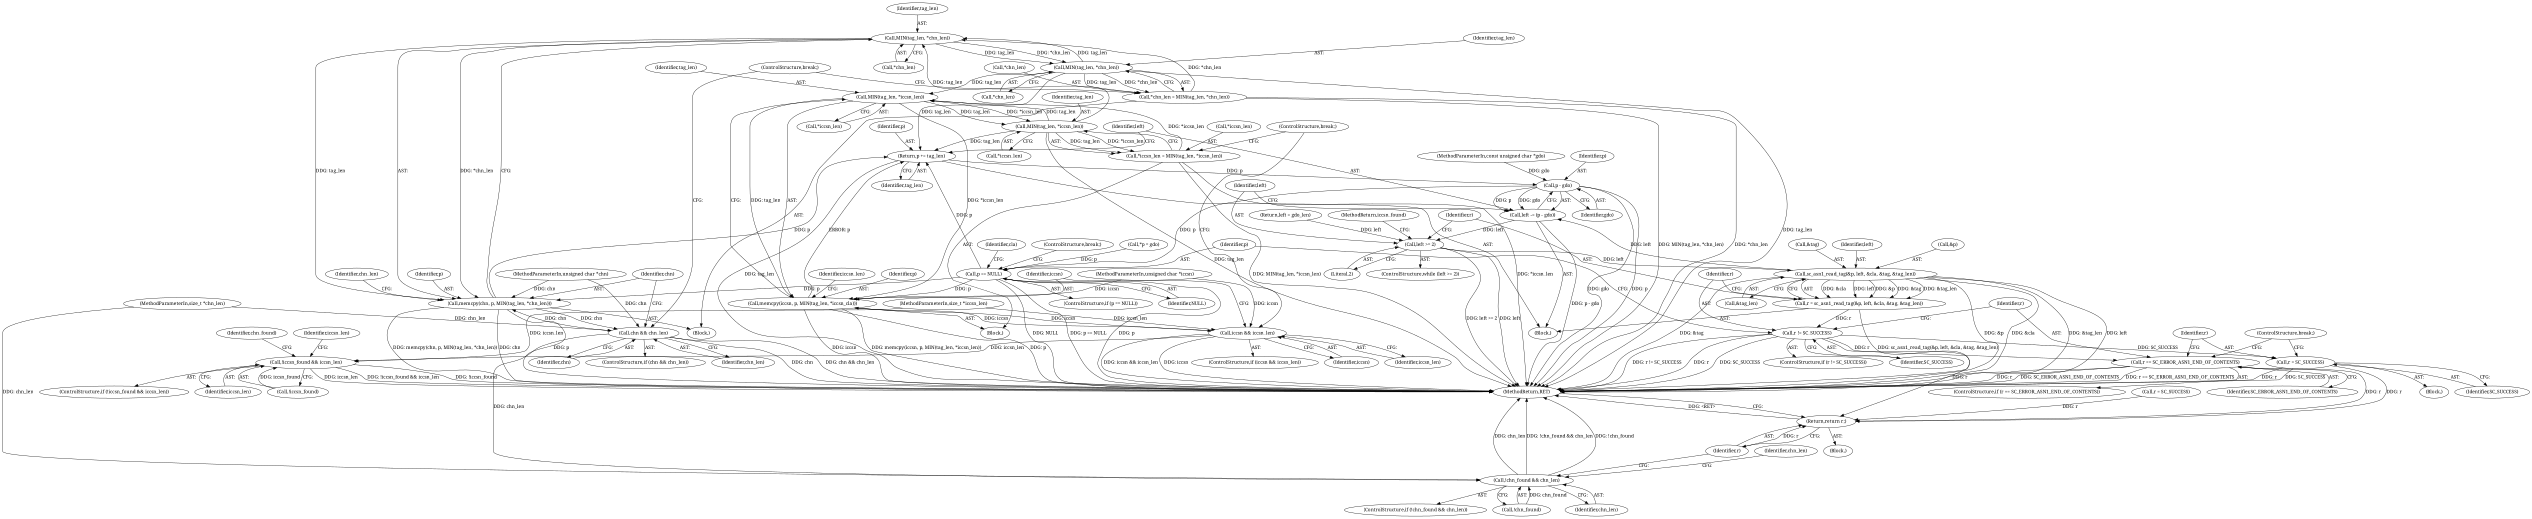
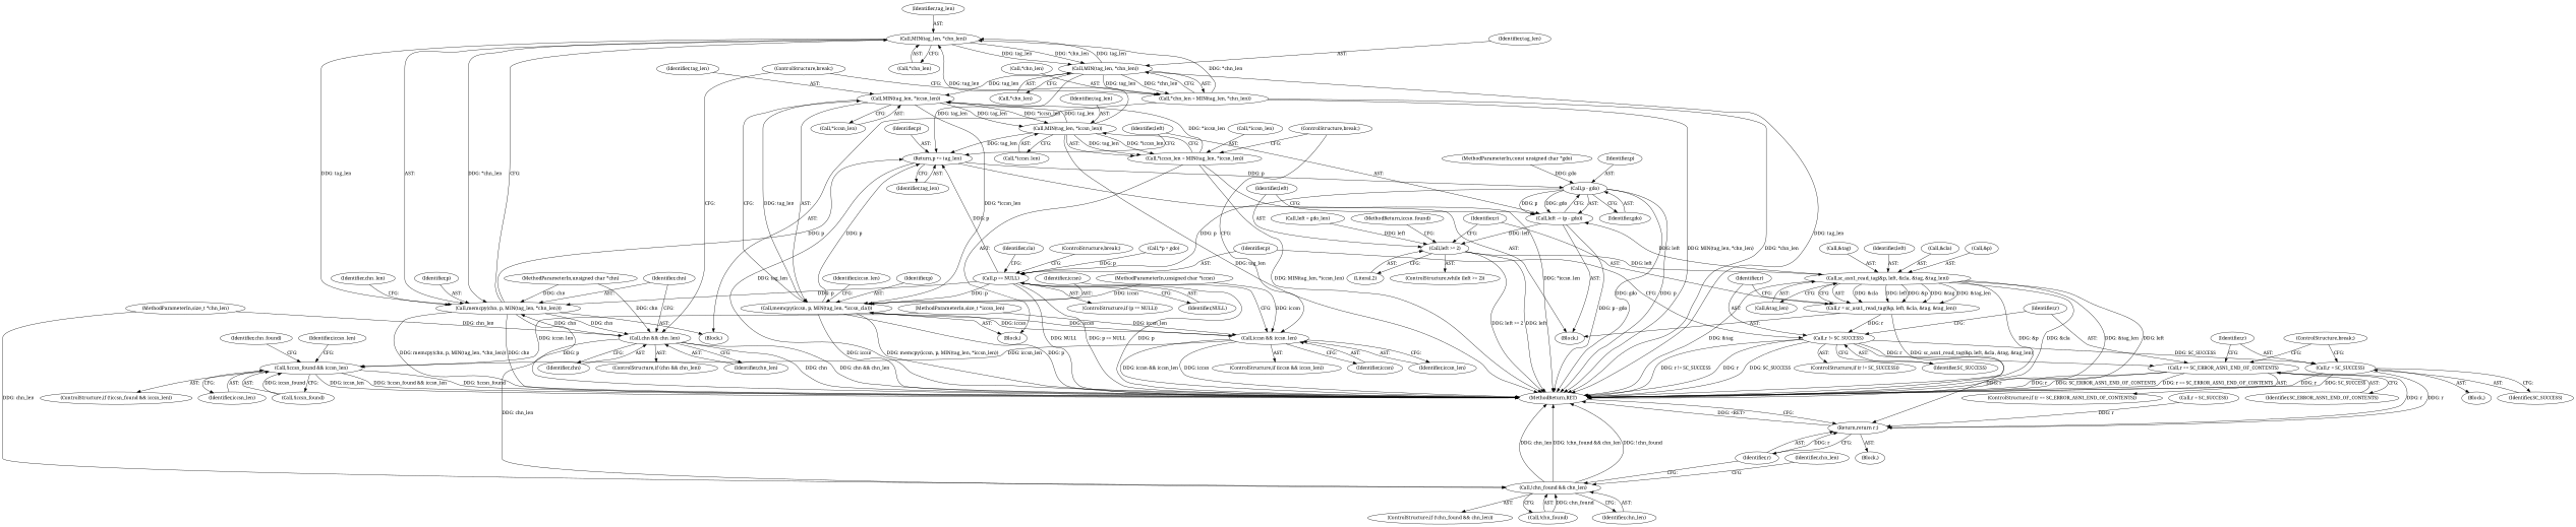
  digraph {
    fontname="Noto Serif"
    node [fontname="Noto Serif"]
    edge [fontname="Noto Serif"]
    n1 [label="(Call,MIN(tag_len, *chn_len))"]
    n2 [label="(Call,MIN(tag_len, *chn_len))"]
    n3 [label="(Call,memcpy(chn, p, MIN(tag_len, *chn_len)))"]
    n4 [label="(Call,*chn_len)"]
    n5 [label="(Call,MIN(tag_len, *iccsn_len))"]
    n6 [label="(Call,*chn_len = MIN(tag_len, *chn_len))"]
    n7 [label="(Return,p += tag_len)"]
    n8 [label="(Call,*chn_len)"]
    n9 [label="(MethodReturn,RET)"]
    n10 [label="(Block,)"]
    n11 [label="(Call,chn && chn_len)"]
    n12 [label="(Call,MIN(tag_len, *iccsn_len))"]
    n13 [label="(Call,memcpy(iccsn, p, MIN(tag_len, *iccsn_cla)))"]
    n14 [label="(Call,*iccsn_len)"]
    n15 [label="(Call,p - gdo)"]
    n16 [label="(Block,)"]
    n17 [label="(Identifier,tag_len)"]
    n18 [label="(Return,return r;)"]
    n19 [label="(Call,*iccsn_len = MIN(tag_len, *iccsn_len))"]
    n20 [label="(Call,*iccsn_len)"]
    n21 [label="(Block,)"]
    n22 [label="(Call,iccsn && iccsn_len)"]
    n23 [label="(Call,!chn_found && chn_len)"]
    n24 [label="(Identifier,chn)"]
    n25 [label="(ControlStructure,if (chn && chn_len))"]
    n26 [label="(Identifier,chn_len)"]
    n27 [label="(ControlStructure,if (!chn_found && chn_len))"]
    n28 [label="(Call,!chn_found)"]
    n29 [label="(Identifier,chn_len)"]
    n30 [label="(Call,p == NULL)"]
    n31 [label="(Call,left -= (p - gdo))"]
    n32 [label="(Identifier,gdo)"]
    n33 [label="(ControlStructure,if (p == NULL))"]
    n34 [label="(Identifier,NULL)"]
    n35 [label="(Call,left >= 2)"]
    n36 [label="(Call,!iccsn_found && iccsn_len)"]
    n37 [label="(Identifier,iccsn_len)"]
    n38 [label="(Identifier,iccsn)"]
    n39 [label="(ControlStructure,if (iccsn && iccsn_len))"]
    n40 [label="(Identifier,iccsn_len)"]
    n41 [label="(Call,!iccsn_found)"]
    n42 [label="(ControlStructure,if (!iccsn_found && iccsn_len))"]
    n43 [label="(Call,sc_asn1_read_tag(&p, left, &cla, &tag, &tag_len))"]
    n44 [label="(Literal,2)"]
    n45 [label="(ControlStructure,while (left >= 2))"]
    n46 [label="(Call,r = sc_asn1_read_tag(&p, left, &cla, &tag, &tag_len))"]
    n47 [label="(Call,&tag_len)"]
    n48 [label="(Call,r != SC_SUCCESS)"]
    n49 [label="(Call,r == SC_ERROR_ASN1_END_OF_CONTENTS)"]
    n50 [label="(Call,r = SC_SUCCESS)"]
    n51 [label="(ControlStructure,if (r != SC_SUCCESS))"]
    n52 [label="(Identifier,SC_SUCCESS)"]
    n53 [label="(Identifier,SC_ERROR_ASN1_END_OF_CONTENTS)"]
    n54 [label="(ControlStructure,if (r == SC_ERROR_ASN1_END_OF_CONTENTS))"]
    n55 [label="(Block,)"]
    n56 [label="(Identifier,r)"]
    n57 [label="(Identifier,SC_SUCCESS)"]
    n58 [label="(Block,)"]
    n59 [label="(Identifier,tag_len)"]
    n60 [label="(Identifier,iccsn)"]
    n61 [label="(Call,*chn_len)"]
    n62 [label="(MethodParameterIn,unsigned char *iccsn)"]
    n63 [label="(Identifier,p)"]
    n64 [label="(Identifier,p)"]
    n65 [label="(Identifier,cla)"]
    n66 [label="(Identifier,left)"]
    n67 [label="(Identifier,left)"]
    n68 [label="(Identifier,chn_len)"]
    n69 [label="(Identifier,p)"]
    n70 [label="(Identifier,left)"]
-   n71 [label="(Return,left = gdo_len)"]
+   n71 [label="(Call,left = gdo_len)"]
    n72 [label="(Identifier,iccsn_len)"]
    n73 [label="(Identifier,chn_found)"]
    n74 [label="(Call,r = SC_SUCCESS)"]
    n75 [label="(MethodParameterIn,size_t *chn_len)"]
    n76 [label="(Identifier,tag_len)"]
    n77 [label="(ControlStructure,break;)"]
+   n78 [label="(Call,&cla)"]
    n79 [label="(ControlStructure,break;)"]
    n80 [label="(Identifier,r)"]
    n81 [label="(Identifier,r)"]
    n82 [label="(ControlStructure,break;)"]
    n83 [label="(Identifier,chn_len)"]
    n84 [label="(MethodParameterIn,const unsigned char *gdo)"]
    n85 [label="(Identifier,r)"]
    n86 [label="(Call,*p = gdo)"]
    n87 [label="(MethodParameterIn,unsigned char *chn)"]
    n88 [label="(Identifier,chn)"]
    n89 [label="(MethodReturn,iccsn_found)"]
    n90 [label="(Identifier,iccsn_len)"]
    n91 [label="(Identifier,r)"]
    n92 [label="(Identifier,p)"]
    n93 [label="(ControlStructure,break;)"]
    n94 [label="(Call,*iccsn_len)"]
    n95 [label="(Call,&p)"]
    n96 [label="(MethodParameterIn,size_t *iccsn_len)"]
    n97 [label="(Identifier,tag_len)"]
    n98 [label="(Identifier,tag_len)"]
    n99 [label="(Call,&tag)"]
    n100 [label="(Identifier,p)"]
    n1 -> n2 [label="DDG: tag_len"]
    n1 -> n2 [label="DDG: *chn_len"]
    n1 -> n3 [label="AST: "]
    n1 -> n3 [label="DDG: tag_len"]
    n1 -> n3 [label="DDG: *chn_len"]
    n1 -> n4 [label="CFG: "]
    n2 -> n1 [label="DDG: tag_len"]
    n2 -> n5 [label="DDG: tag_len"]
    n2 -> n6 [label="AST: "]
    n2 -> n6 [label="DDG: tag_len"]
    n2 -> n6 [label="DDG: *chn_len"]
    n2 -> n7 [label="DDG: tag_len"]
    n2 -> n8 [label="CFG: "]
    n2 -> n9 [label="DDG: tag_len"]
    n3 -> n1 [label="CFG: "]
    n3 -> n7 [label="DDG: p"]
    n3 -> n9 [label="DDG: chn"]
    n3 -> n9 [label="DDG: p"]
    n3 -> n9 [label="DDG: memcpy(chn, p, MIN(tag_len, *chn_len))"]
    n3 -> n10 [label="AST: "]
    n3 -> n11 [label="DDG: chn"]
    n4 -> n1 [label="AST: "]
    n5 -> n12 [label="DDG: tag_len"]
    n5 -> n12 [label="DDG: *iccsn_len"]
    n5 -> n13 [label="AST: "]
    n5 -> n13 [label="DDG: tag_len"]
    n5 -> n13 [label="DDG: *iccsn_len"]
    n5 -> n14 [label="CFG: "]
    n6 -> n1 [label="DDG: *chn_len"]
    n6 -> n2 [label="CFG: "]
    n6 -> n9 [label="DDG: MIN(tag_len, *chn_len)"]
    n6 -> n9 [label="DDG: *chn_len"]
    n6 -> n10 [label="AST: "]
    n7 -> n9 [label="DDG: tag_len"]
    n7 -> n15 [label="DDG: p"]
    n7 -> n16 [label="AST: "]
    n7 -> n17 [label="CFG: "]
    n8 -> n2 [label="AST: "]
    n9 -> n18 [label="CFG: "]
    n11 -> n3 [label="DDG: chn"]
    n11 -> n9 [label="DDG: chn"]
    n11 -> n9 [label="DDG: chn && chn_len"]
    n11 -> n23 [label="DDG: chn_len"]
    n11 -> n24 [label="CFG: "]
    n11 -> n25 [label="AST: "]
    n11 -> n26 [label="CFG: "]
    n12 -> n1 [label="DDG: tag_len"]
    n12 -> n5 [label="DDG: tag_len"]
    n12 -> n7 [label="DDG: tag_len"]
    n12 -> n9 [label="DDG: tag_len"]
    n12 -> n19 [label="AST: "]
    n12 -> n19 [label="DDG: tag_len"]
    n12 -> n19 [label="DDG: *iccsn_len"]
    n12 -> n20 [label="CFG: "]
    n13 -> n5 [label="CFG: "]
-   n13 -> n7 [label="ERROR: p"]
+   n13 -> n7 [label="DDG: p"]
    n13 -> n9 [label="DDG: iccsn"]
    n13 -> n9 [label="DDG: memcpy(iccsn, p, MIN(tag_len, *iccsn_len))"]
    n13 -> n9 [label="DDG: p"]
    n13 -> n21 [label="AST: "]
    n13 -> n22 [label="DDG: iccsn"]
    n14 -> n5 [label="AST: "]
    n15 -> n9 [label="DDG: gdo"]
    n15 -> n9 [label="DDG: p"]
    n15 -> n30 [label="DDG: p"]
    n15 -> n31 [label="AST: "]
    n15 -> n31 [label="DDG: p"]
    n15 -> n31 [label="DDG: gdo"]
    n15 -> n32 [label="CFG: "]
    n17 -> n7 [label="AST: "]
    n18 -> n9 [label="DDG: <RET>"]
    n18 -> n55 [label="AST: "]
    n18 -> n56 [label="CFG: "]
    n19 -> n5 [label="DDG: *iccsn_len"]
    n19 -> n9 [label="DDG: *iccsn_len"]
    n19 -> n9 [label="DDG: MIN(tag_len, *iccsn_len)"]
    n19 -> n12 [label="CFG: "]
    n19 -> n21 [label="AST: "]
    n20 -> n12 [label="AST: "]
    n22 -> n9 [label="DDG: iccsn"]
    n22 -> n9 [label="DDG: iccsn && iccsn_len"]
    n22 -> n13 [label="DDG: iccsn"]
    n22 -> n36 [label="DDG: iccsn_len"]
    n22 -> n37 [label="CFG: "]
    n22 -> n38 [label="CFG: "]
    n22 -> n39 [label="AST: "]
    n23 -> n9 [label="DDG: !chn_found && chn_len"]
    n23 -> n9 [label="DDG: !chn_found"]
    n23 -> n9 [label="DDG: chn_len"]
    n23 -> n27 [label="AST: "]
    n23 -> n28 [label="CFG: "]
    n23 -> n29 [label="CFG: "]
    n24 -> n11 [label="AST: "]
    n26 -> n11 [label="AST: "]
    n28 -> n23 [label="AST: "]
    n28 -> n23 [label="DDG: chn_found"]
    n29 -> n23 [label="AST: "]
    n30 -> n3 [label="DDG: p"]
    n30 -> n7 [label="DDG: p"]
    n30 -> n9 [label="DDG: p"]
    n30 -> n9 [label="DDG: NULL"]
    n30 -> n9 [label="DDG: p == NULL"]
    n30 -> n13 [label="DDG: p"]
    n30 -> n33 [label="AST: "]
    n30 -> n34 [label="CFG: "]
    n31 -> n9 [label="DDG: p - gdo"]
    n31 -> n15 [label="CFG: "]
    n31 -> n16 [label="AST: "]
    n31 -> n35 [label="DDG: left"]
    n32 -> n15 [label="AST: "]
    n34 -> n30 [label="AST: "]
    n35 -> n9 [label="DDG: left"]
    n35 -> n9 [label="DDG: left >= 2"]
    n35 -> n43 [label="DDG: left"]
    n35 -> n44 [label="CFG: "]
    n35 -> n45 [label="AST: "]
    n36 -> n9 [label="DDG: !iccsn_found && iccsn_len"]
    n36 -> n9 [label="DDG: !iccsn_found"]
    n36 -> n9 [label="DDG: iccsn_len"]
    n36 -> n40 [label="CFG: "]
    n36 -> n41 [label="CFG: "]
    n36 -> n42 [label="AST: "]
    n37 -> n22 [label="AST: "]
    n38 -> n22 [label="AST: "]
    n40 -> n36 [label="AST: "]
    n41 -> n36 [label="AST: "]
    n41 -> n36 [label="DDG: iccsn_found"]
    n43 -> n9 [label="DDG: &p"]
    n43 -> n9 [label="DDG: &cla"]
    n43 -> n9 [label="DDG: &tag_len"]
    n43 -> n9 [label="DDG: left"]
    n43 -> n9 [label="DDG: &tag"]
    n43 -> n31 [label="DDG: left"]
    n43 -> n46 [label="AST: "]
    n43 -> n46 [label="DDG: &cla"]
    n43 -> n46 [label="DDG: left"]
    n43 -> n46 [label="DDG: &p"]
    n43 -> n46 [label="DDG: &tag"]
    n43 -> n46 [label="DDG: &tag_len"]
    n43 -> n47 [label="CFG: "]
    n44 -> n35 [label="AST: "]
    n46 -> n9 [label="DDG: sc_asn1_read_tag(&p, left, &cla, &tag, &tag_len)"]
    n46 -> n16 [label="AST: "]
    n46 -> n43 [label="CFG: "]
    n46 -> n48 [label="DDG: r"]
    n47 -> n43 [label="AST: "]
    n48 -> n9 [label="DDG: r != SC_SUCCESS"]
    n48 -> n9 [label="DDG: r"]
    n48 -> n9 [label="DDG: SC_SUCCESS"]
    n48 -> n18 [label="DDG: r"]
    n48 -> n49 [label="DDG: r"]
    n48 -> n50 [label="DDG: SC_SUCCESS"]
    n48 -> n51 [label="AST: "]
    n48 -> n52 [label="CFG: "]
    n49 -> n9 [label="DDG: r"]
    n49 -> n9 [label="DDG: SC_ERROR_ASN1_END_OF_CONTENTS"]
    n49 -> n9 [label="DDG: r == SC_ERROR_ASN1_END_OF_CONTENTS"]
    n49 -> n18 [label="DDG: r"]
    n49 -> n53 [label="CFG: "]
    n49 -> n54 [label="AST: "]
    n50 -> n9 [label="DDG: SC_SUCCESS"]
    n50 -> n9 [label="DDG: r"]
    n50 -> n18 [label="DDG: r"]
    n50 -> n57 [label="CFG: "]
    n50 -> n58 [label="AST: "]
    n52 -> n48 [label="AST: "]
    n53 -> n49 [label="AST: "]
    n56 -> n18 [label="AST: "]
    n56 -> n18 [label="DDG: r"]
    n56 -> n23 [label="CFG: "]
    n57 -> n50 [label="AST: "]
    n59 -> n2 [label="AST: "]
    n60 -> n13 [label="AST: "]
    n60 -> n22 [label="CFG: "]
    n61 -> n6 [label="AST: "]
    n62 -> n13 [label="DDG: iccsn"]
    n62 -> n22 [label="DDG: iccsn"]
    n63 -> n30 [label="AST: "]
    n63 -> n48 [label="CFG: "]
    n64 -> n7 [label="AST: "]
    n65 -> n30 [label="CFG: "]
    n66 -> n43 [label="AST: "]
    n67 -> n7 [label="CFG: "]
    n67 -> n31 [label="AST: "]
    n68 -> n23 [label="CFG: "]
    n69 -> n15 [label="AST: "]
    n70 -> n31 [label="CFG: "]
    n70 -> n35 [label="AST: "]
    n71 -> n35 [label="DDG: left"]
    n72 -> n36 [label="CFG: "]
    n73 -> n36 [label="CFG: "]
    n74 -> n18 [label="DDG: r"]
    n75 -> n11 [label="DDG: chn_len"]
    n75 -> n23 [label="DDG: chn_len"]
    n76 -> n1 [label="AST: "]
    n77 -> n49 [label="CFG: "]
    n77 -> n50 [label="CFG: "]
+   n78 -> n43 [label="AST: "]
    n79 -> n30 [label="CFG: "]
    n80 -> n49 [label="CFG: "]
    n80 -> n50 [label="AST: "]
    n81 -> n35 [label="CFG: "]
    n81 -> n46 [label="AST: "]
    n82 -> n19 [label="CFG: "]
    n82 -> n22 [label="CFG: "]
    n83 -> n3 [label="CFG: "]
    n84 -> n15 [label="DDG: gdo"]
    n85 -> n48 [label="CFG: "]
    n85 -> n49 [label="AST: "]
    n86 -> n30 [label="DDG: p"]
    n87 -> n3 [label="DDG: chn"]
    n87 -> n11 [label="DDG: chn"]
    n88 -> n3 [label="AST: "]
    n88 -> n11 [label="CFG: "]
    n89 -> n35 [label="CFG: "]
    n90 -> n13 [label="CFG: "]
    n91 -> n46 [label="CFG: "]
    n91 -> n48 [label="AST: "]
    n92 -> n13 [label="AST: "]
    n93 -> n6 [label="CFG: "]
    n93 -> n11 [label="CFG: "]
    n94 -> n19 [label="AST: "]
    n95 -> n43 [label="AST: "]
    n96 -> n22 [label="DDG: iccsn_len"]
    n96 -> n36 [label="DDG: iccsn_len"]
    n97 -> n12 [label="AST: "]
    n98 -> n5 [label="AST: "]
    n99 -> n43 [label="AST: "]
    n100 -> n3 [label="AST: "]
  }
